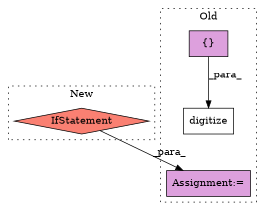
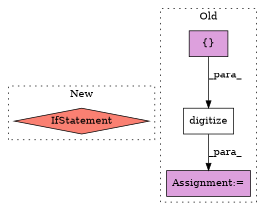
  digraph {
    node [shape=box style=filled fillcolor=plum]
    n1 [a=32 l="9,1" label=digitize s="17209,17257" fillcolor=white]
    n2 [a=4 l="1,1" label="{}" s="17227,17233"]
    n3 [a=7 l=1 label="Assignment:=" s=17201]
    n4 [a=25 l="4,2" label=IfStatement s="28062,28104" shape=diamond fillcolor=salmon]
    subgraph cluster_1 {
      label=Old
      style=dotted
      n1
      n2
      n3
    }
    subgraph cluster_2 {
      label=New
      style=dotted
      n4
    }
-   n4 -> n3 [label=_para_]
+   n1 -> n3 [label=_para_]
    n2 -> n1 [label=_para_]
  }
